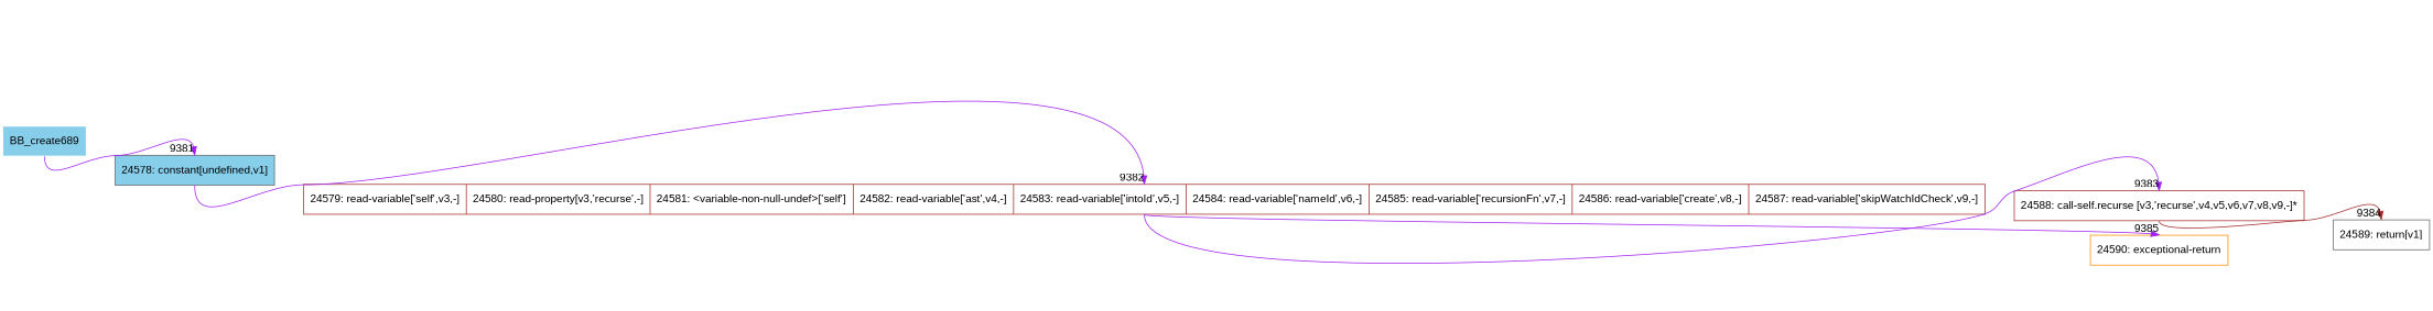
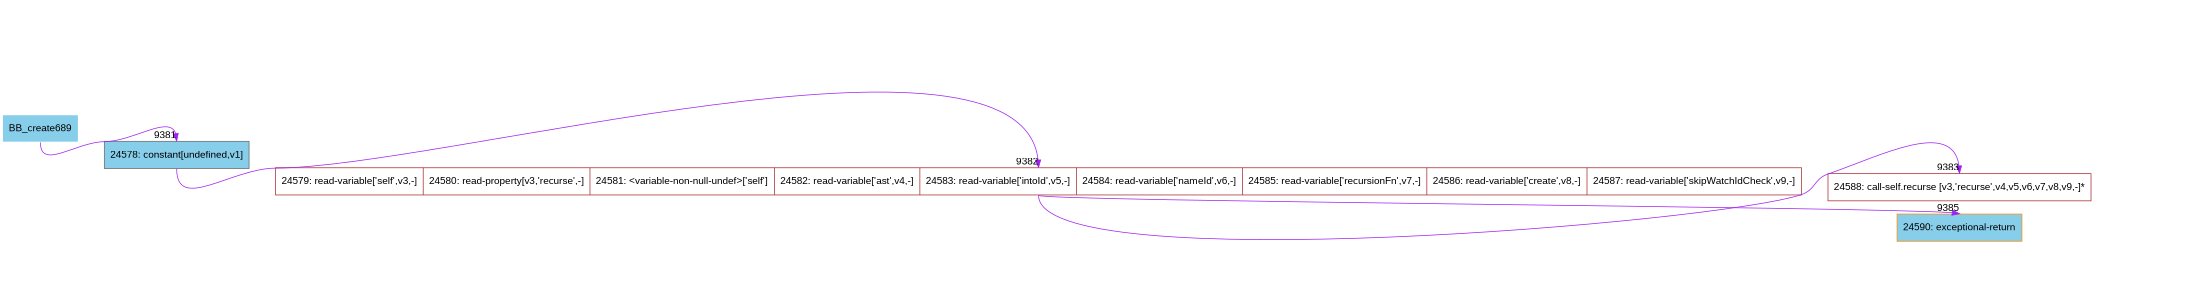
  digraph {
    fontname="Liberation Sans"
    rankdir=LR
    node [color=gray40 fillcolor=skyblue fontname="Liberation Sans" shape=record style=filled]
    edge [color=purple fontname="Liberation Sans" headport=n tailport=s]
    n1 [label=BB_create689 shape=none]
    n2 [label="{24578: constant[undefined,v1]}"]
    n3 [color=brown fillcolor=white label="{24579: read-variable['self',v3,-]|24580: read-property[v3,'recurse',-]|24581: \<variable-non-null-undef\>['self']|24582: read-variable['ast',v4,-]|24583: read-variable['intoId',v5,-]|24584: read-variable['nameId',v6,-]|24585: read-variable['recursionFn',v7,-]|24586: read-variable['create',v8,-]|24587: read-variable['skipWatchIdCheck',v9,-]}"]
    n4 [color=brown fillcolor=white label="{24588: call-self.recurse [v3,'recurse',v4,v5,v6,v7,v8,v9,-]*}"]
-   n5 [color=darkorange fillcolor=white label="{24590: exceptional-return}"]
-   n6 [fillcolor=white label="{24589: return[v1]}"]
+   n5 [color=darkorange label="{24590: exceptional-return}"]
    n1 -> n2 [headlabel="    9381"]
    n2 -> n3 [headlabel="      9382"]
    n3 -> n4 [headlabel="      9383"]
    n3 -> n5 [headlabel="      9385"]
-   n4 -> n6 [color=brown headlabel="      9384"]
  }
